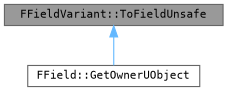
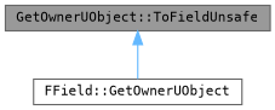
  digraph {
    rankdir=TB
    fontname="DejaVu Sans Mono"
    node [fontname="DejaVu Sans Mono" fontsize=10 shape=box style=filled]
-   n1 [color=gray40 fillcolor=grey60 fontcolor=black height=0.2 label="FFieldVariant::ToFieldUnsafe" width=0.4]
+   n1 [color=gray40 fillcolor=grey60 fontcolor=black height=0.2 label="GetOwnerUObject::ToFieldUnsafe" width=0.4]
    n2 [color=grey40 fillcolor=white height=0.2 label="FField::GetOwnerUObject" width=0.4]
    n1 -> n2 [color=steelblue1 dir=back fontname="DejaVu Sans Mono" fontsize=10 labelfontname=Helvetica labelfontsize=10 style=solid]
  }
